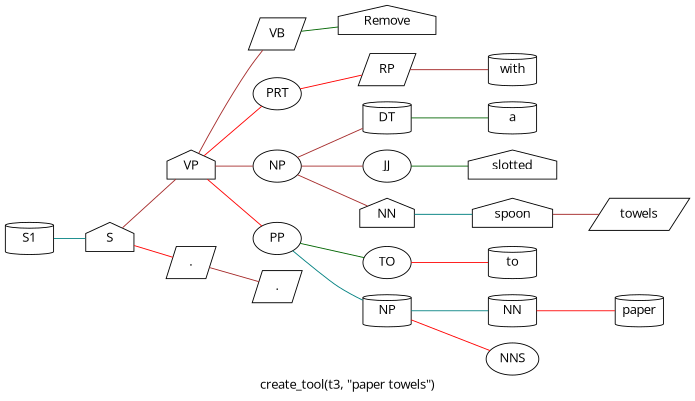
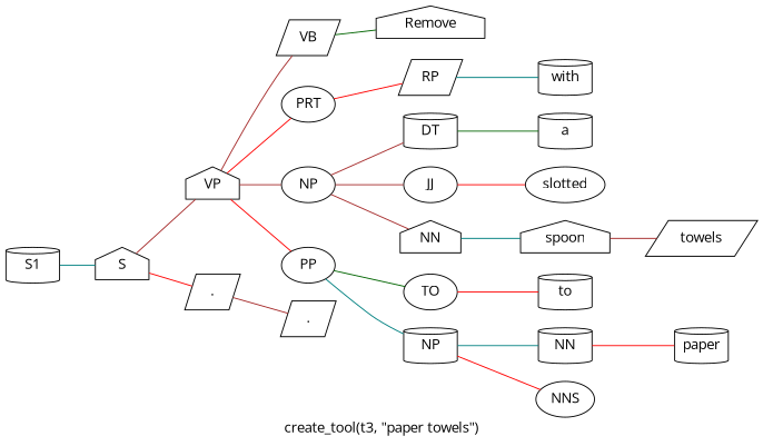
  graph {
    fontname="Open Sans"
    label="create_tool(t3, \"paper towels\")"
    rankdir=LR
    node [fontname="Open Sans" shape=cylinder]
    edge [color=brown fontname="Open Sans"]
    n1 [label=S1]
    n2 [label=S shape=house]
    n3 [label=VP shape=house]
    n4 [label="." shape=parallelogram]
    n5 [label=VB shape=parallelogram]
    n6 [label=PRT shape=ellipse]
    n7 [label=NP shape=ellipse]
    n8 [label=PP shape=ellipse]
    n9 [label="." shape=parallelogram]
    n10 [label=Remove shape=house]
    n11 [label=RP shape=parallelogram]
    n12 [label=DT]
    n13 [label=JJ shape=ellipse]
    n14 [label=NN shape=house]
    n15 [label=TO shape=ellipse]
    n16 [label=NP]
    n17 [label=with]
    n18 [label=a]
-   n19 [label=slotted shape=house]
+   n19 [label=slotted shape=ellipse]
    n20 [label=spoon shape=house]
    n21 [label=towels shape=parallelogram]
    n22 [label=to]
    n23 [label=NN]
    n24 [label=NNS shape=ellipse]
    n25 [label=paper]
    n1 -- n2 [color=teal]
    n2 -- n3
    n2 -- n4 [color=red]
    n3 -- n5
    n3 -- n6 [color=red]
    n3 -- n7
    n3 -- n8 [color=red]
    n4 -- n9
    n5 -- n10 [color=darkgreen]
    n6 -- n11 [color=red]
    n7 -- n12
    n7 -- n13
    n7 -- n14
    n8 -- n15 [color=darkgreen]
    n8 -- n16 [color=teal]
-   n11 -- n17
+   n11 -- n17 [color=teal]
    n12 -- n18 [color=darkgreen]
-   n13 -- n19 [color=darkgreen]
+   n13 -- n19 [color=red]
    n14 -- n20 [color=teal]
    n15 -- n22 [color=red]
    n16 -- n23 [color=teal]
    n16 -- n24 [color=red]
    n20 -- n21
    n23 -- n25 [color=red]
  }
